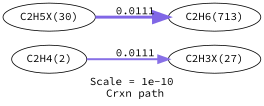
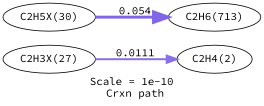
  digraph {
    fontname="Source Code Pro"
    label="Scale = 1e-10\l Crxn path"
    rankdir=LR
    node [fontname="Source Code Pro"]
    edge [fontname="Source Code Pro"]
    n1 [label="C2H4(2)"]
    n2 [label="C2H3X(27)"]
    n3 [label="C2H5X(30)"]
    n4 [label="C2H6(713)"]
-   n1 -> n2 [arrowsize=1.3 color="0.7, 0.511, 0.9" label=" 0.0111" style="setlinewidth(2.6)"]
-   n3 -> n4 [arrowsize=1.9 color="0.7, 0.554, 0.9" label=" 0.0111" style="setlinewidth(3.8)"]
+   n2 -> n1 [arrowsize=1.3 color="0.7, 0.511, 0.9" label=" 0.0111" style="setlinewidth(2.6)"]
+   n3 -> n4 [arrowsize=1.9 color="0.7, 0.554, 0.9" label=" 0.054" style="setlinewidth(3.8)"]
  }
